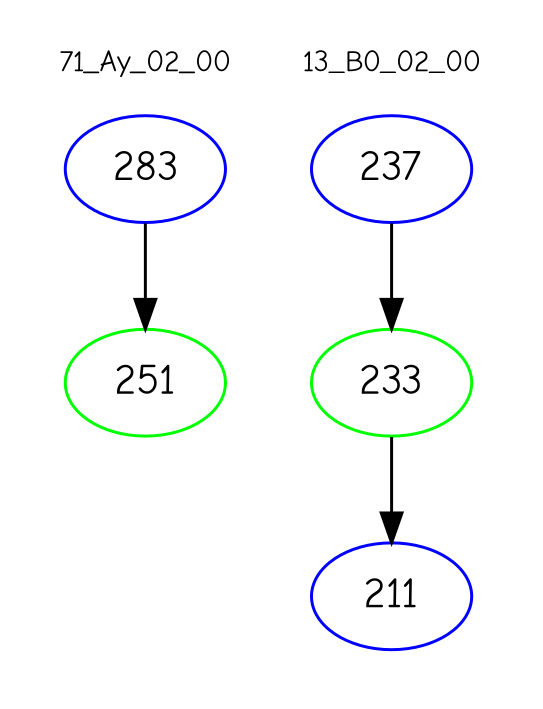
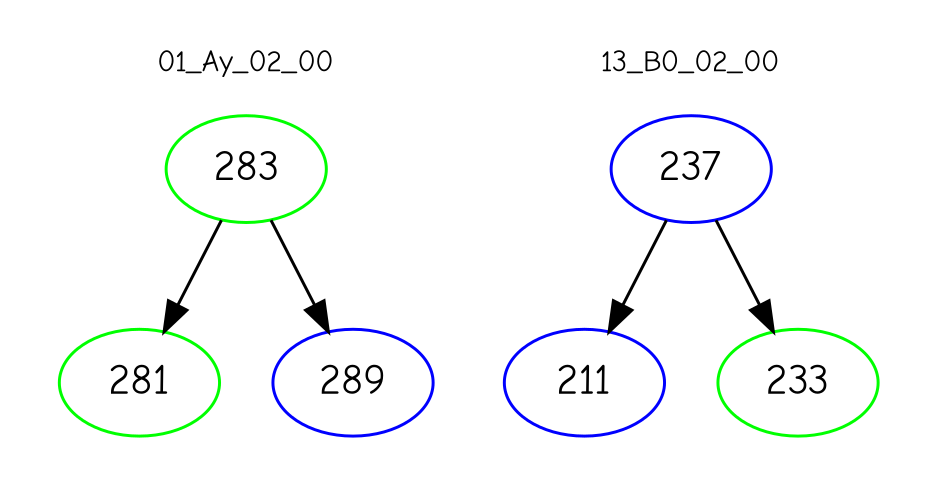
  digraph {
    fontname="Comic Neue"
    node [color=blue fontname="Comic Neue"]
    edge [color=black fontname="Comic Neue"]
-   n1 [label=283]
-   n2 [color=green label=251]
+   n1 [color=green label=283]
+   n2 [color=green label=281]
+   n3 [label=289]
    n4 [label=237]
    n5 [label=211]
    n6 [color=green label=233]
    subgraph cluster_1 {
      color=white
      fontsize=10
-     label="71_Ay_02_00"
+     label="01_Ay_02_00"
      n1
      n2
+     n3
    }
    subgraph cluster_2 {
      color=white
      fontsize=10
      label="13_B0_02_00"
      n4
      n5
      n6
    }
    n1 -> n2
-   n6 -> n5
+   n1 -> n3
+   n4 -> n5
    n4 -> n6
  }
